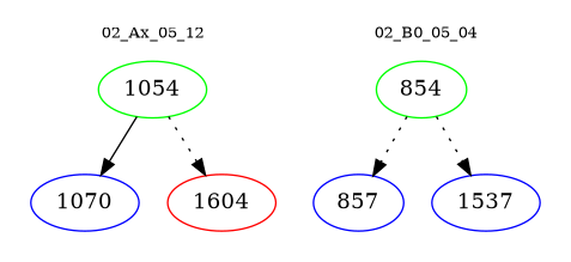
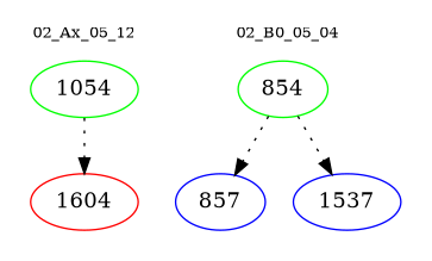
  digraph {
    node [color=blue]
    edge [color=black style=dotted]
    n1 [color=green label=1054]
-   n2 [label=1070]
    n3 [color=red label=1604]
    n4 [color=green label=854]
    n5 [label=857]
    n6 [label=1537]
    subgraph cluster_1 {
      color=white
      fontsize=10
      label="02_Ax_05_12"
      n1
-     n2
      n3
    }
    subgraph cluster_2 {
      color=white
      fontsize=10
      label="02_B0_05_04"
      n4
      n5
      n6
    }
-   n1 -> n2 [style=solid]
    n1 -> n3
    n4 -> n5
    n4 -> n6
  }
